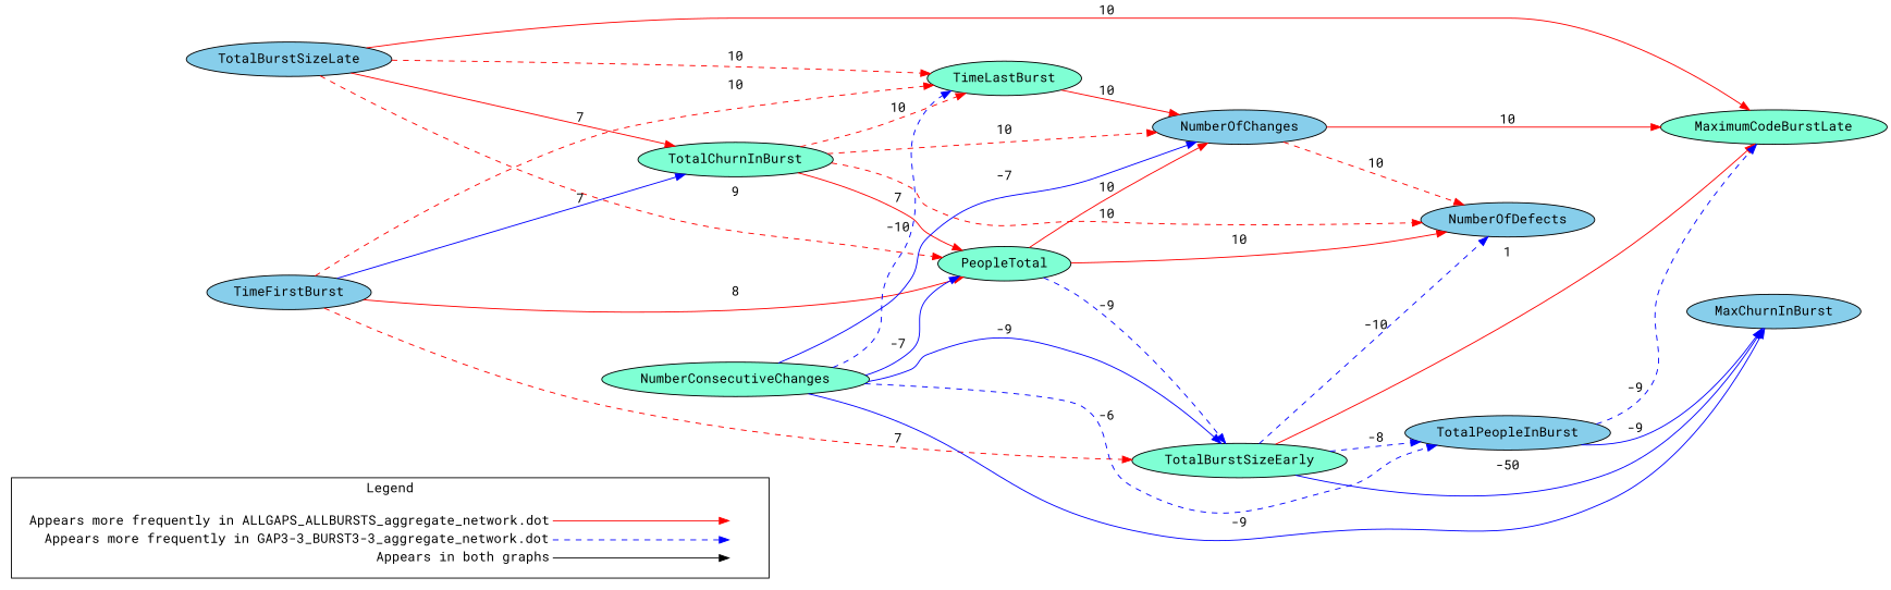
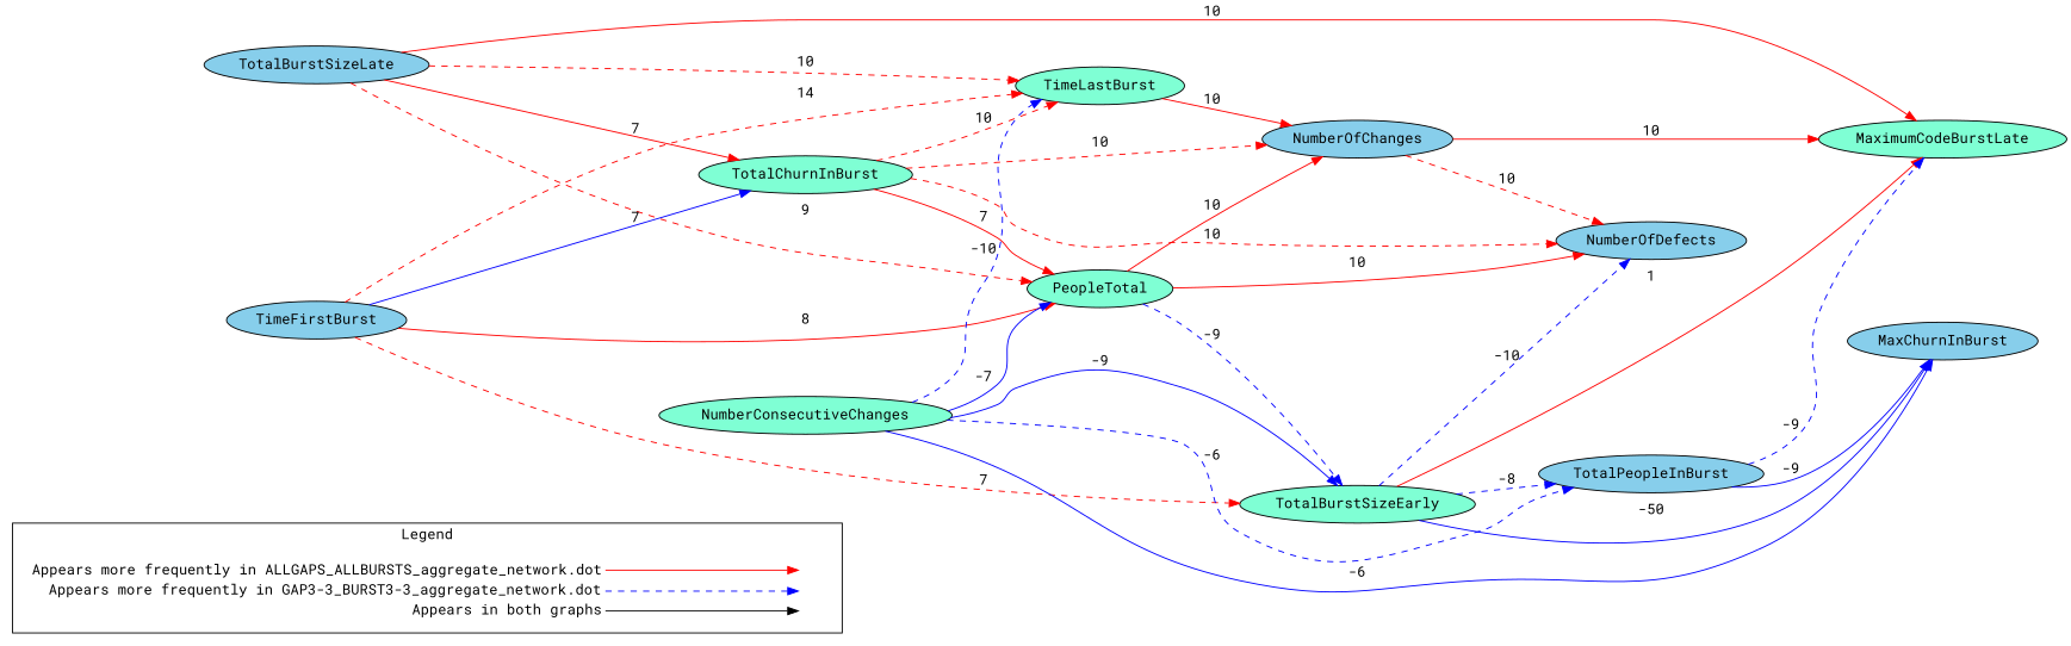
  digraph {
    fontname="Roboto Mono"
    rankdir=LR
    node [fontname="Roboto Mono" fillcolor=skyblue style=filled]
    edge [color=red fontname="Roboto Mono" style=solid weight=10]
    n1 [label=<<table border="0" cellpadding="2" cellspacing="0" cellborder="0">       <tr><td align="right" port="i1">Appears more frequently in ALLGAPS_ALLBURSTS_aggregate_network.dot</td></tr>       <tr><td align="right" port="i2">Appears more frequently in GAP3-3_BURST3-3_aggregate_network.dot</td></tr>       <tr><td align="right" port="i3">Appears in both graphs</td></tr>       </table>> shape=plaintext fillcolor="" style=""]
    n2 [label=<<table border="0" cellpadding="2" cellspacing="0" cellborder="0">       <tr><td port="i1">&nbsp;</td></tr>       <tr><td port="i2">&nbsp;</td></tr>       <tr><td port="i3">&nbsp;</td></tr>       </table>> shape=plaintext fillcolor="" style=""]
    NumberOfChanges
    NumberOfDefects
    MaximumCodeBurstLate [fillcolor=aquamarine]
    TotalBurstSizeLate
    TimeLastBurst [fillcolor=aquamarine]
    TotalChurnInBurst [fillcolor=aquamarine]
    PeopleTotal [fillcolor=aquamarine]
    TimeFirstBurst
    TotalBurstSizeEarly [fillcolor=aquamarine]
    MaxChurnInBurst
    TotalPeopleInBurst
    NumberConsecutiveChanges [fillcolor=aquamarine]
    subgraph cluster_1 {
      label=Legend
      n1
      n2
    }
    n1 -> n2 [headport="i1:w" tailport="i1:e" weight=""]
    n1 -> n2 [color=blue headport="i2:w" style=dashed tailport="i2:e" weight=""]
    n1 -> n2 [color=black headport="i3:w" tailport="i3:e" weight=""]
    NumberOfChanges -> NumberOfDefects [label=10 style=dashed]
    NumberOfChanges -> MaximumCodeBurstLate [label=10]
    TotalBurstSizeLate -> MaximumCodeBurstLate [label=10]
    TotalBurstSizeLate -> TimeLastBurst [label=10 style=dashed]
    TotalBurstSizeLate -> TotalChurnInBurst [label=7 weight=7]
    TotalBurstSizeLate -> PeopleTotal [label=9 style=dashed weight=9]
    TimeLastBurst -> NumberOfChanges [label=10]
    TotalChurnInBurst -> NumberOfChanges [label=10 style=dashed]
    TotalChurnInBurst -> NumberOfDefects [label=10 style=dashed]
    TotalChurnInBurst -> TimeLastBurst [label=10 style=dashed]
    TotalChurnInBurst -> PeopleTotal [label=7 weight=7]
    PeopleTotal -> NumberOfChanges [label=10]
    PeopleTotal -> NumberOfDefects [label=10]
    PeopleTotal -> TotalBurstSizeEarly [color=blue label=-9 style=dashed weight=-9]
-   TimeFirstBurst -> TimeLastBurst [label=10 style=dashed]
+   TimeFirstBurst -> TimeLastBurst [label=14 style=dashed]
    TimeFirstBurst -> TotalChurnInBurst [color=blue label=7 weight=7]
    TimeFirstBurst -> PeopleTotal [label=8 weight=8]
    TimeFirstBurst -> TotalBurstSizeEarly [label=7 style=dashed weight=7]
    TotalBurstSizeEarly -> NumberOfDefects [color=blue label=-10 style=dashed weight=-10]
    TotalBurstSizeEarly -> MaximumCodeBurstLate [label=1 weight=1]
    TotalBurstSizeEarly -> MaxChurnInBurst [color=blue label=-50 weight=-10]
    TotalBurstSizeEarly -> TotalPeopleInBurst [color=blue label=-8 style=dashed weight=-8]
    TotalPeopleInBurst -> MaximumCodeBurstLate [color=blue label=-9 style=dashed weight=-9]
    TotalPeopleInBurst -> MaxChurnInBurst [color=blue label=-9 weight=-9]
-   NumberConsecutiveChanges -> NumberOfChanges [color=blue label=-7 weight=-7]
    NumberConsecutiveChanges -> TimeLastBurst [color=blue label=-10 style=dashed weight=-10]
    NumberConsecutiveChanges -> PeopleTotal [color=blue label=-7 weight=-7]
    NumberConsecutiveChanges -> TotalBurstSizeEarly [color=blue label=-9 weight=-9]
-   NumberConsecutiveChanges -> MaxChurnInBurst [color=blue label=-9 weight=-9]
+   NumberConsecutiveChanges -> MaxChurnInBurst [color=blue label=-6 weight=-9]
    NumberConsecutiveChanges -> TotalPeopleInBurst [color=blue label=-6 style=dashed weight=-6]
  }
